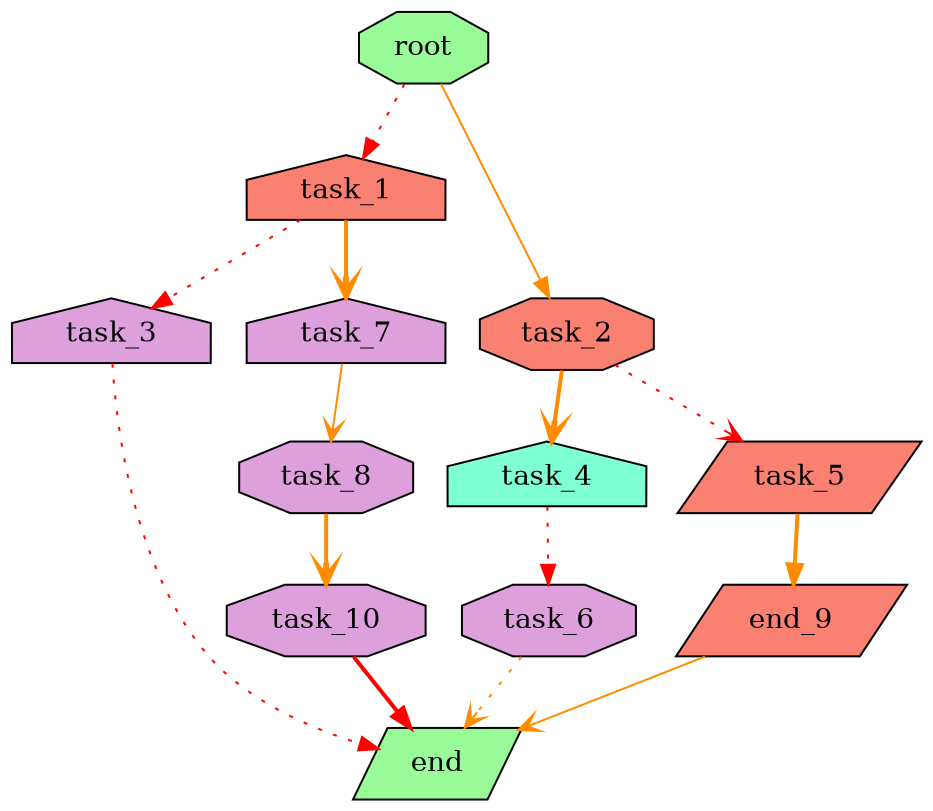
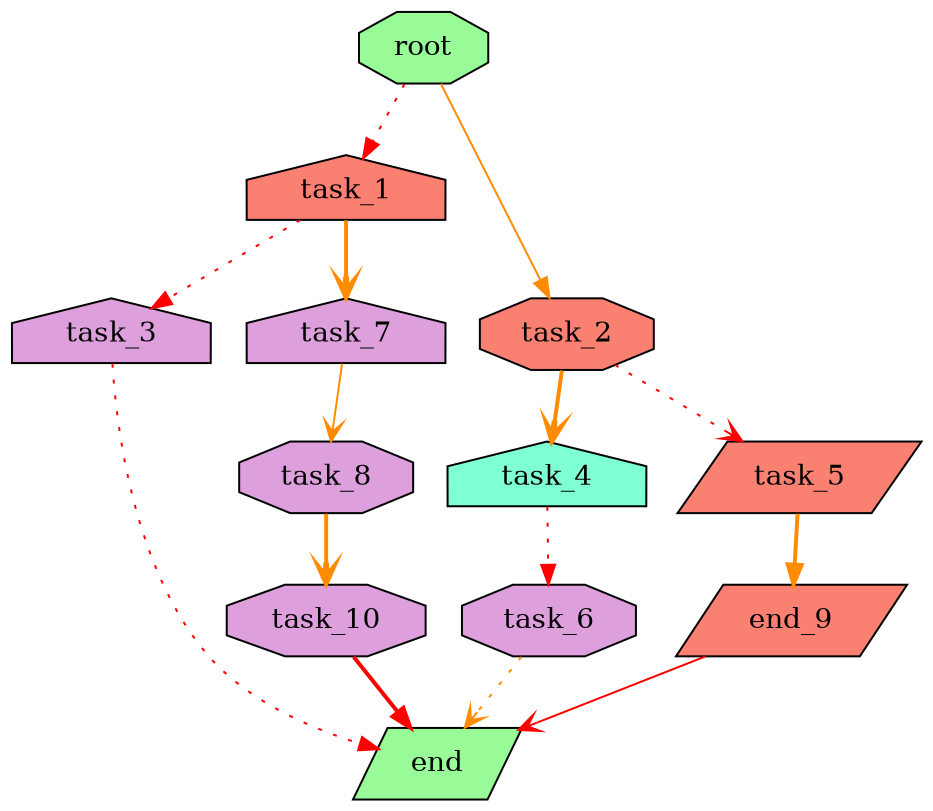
  digraph {
    node [fillcolor=plum shape=octagon style=filled]
    edge [arrowhead=normal color=darkorange style=dotted]
    root [fillcolor=palegreen]
    task_1 [fillcolor=salmon shape=house]
    task_2 [fillcolor=salmon]
    task_3 [shape=house]
    task_7 [shape=house]
    task_4 [fillcolor=aquamarine shape=house]
    task_5 [fillcolor=salmon shape=parallelogram]
    end [fillcolor=palegreen shape=parallelogram]
    task_8
    task_6
    n11 [fillcolor=salmon label=end_9 shape=parallelogram]
    task_10
    root -> task_1 [color=red]
    root -> task_2 [style=solid]
    task_1 -> task_3 [color=red]
    task_1 -> task_7 [arrowhead=vee style=bold]
    task_2 -> task_4 [arrowhead=vee style=bold]
    task_2 -> task_5 [arrowhead=vee color=red]
    task_3 -> end [color=red]
    task_7 -> task_8 [arrowhead=vee style=solid]
    task_4 -> task_6 [color=red]
    task_5 -> n11 [style=bold]
    task_8 -> task_10 [arrowhead=vee style=bold]
    task_6 -> end [arrowhead=vee]
-   n11 -> end [arrowhead=vee style=solid]
+   n11 -> end [arrowhead=vee color=red style=solid]
    task_10 -> end [color=red style=bold]
  }
